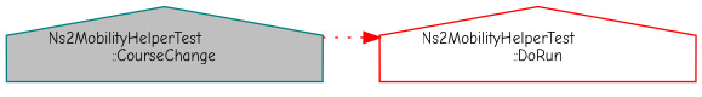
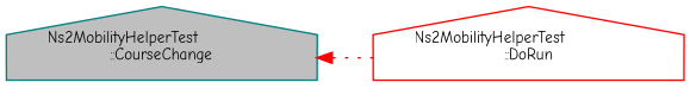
  digraph {
    rankdir=LR
    fontname="Comic Neue"
    node [fontname="Comic Neue" fontsize=10 shape=house style=filled]
    n1 [color=teal fillcolor=grey75 fontcolor=black height=0.2 label="Ns2MobilityHelperTest\l::CourseChange" width=0.4]
    n2 [color=red fillcolor=white height=0.2 label="Ns2MobilityHelperTest\l::DoRun" width=0.4]
-   n2 -> n1 [color=red dir=back fontname="Comic Neue" fontsize=10 labelfontname=Helvetica labelfontsize=10 style=dotted]
+   n1 -> n2 [color=red dir=back fontname="Comic Neue" fontsize=10 labelfontname=Helvetica labelfontsize=10 style=dotted]
  }
